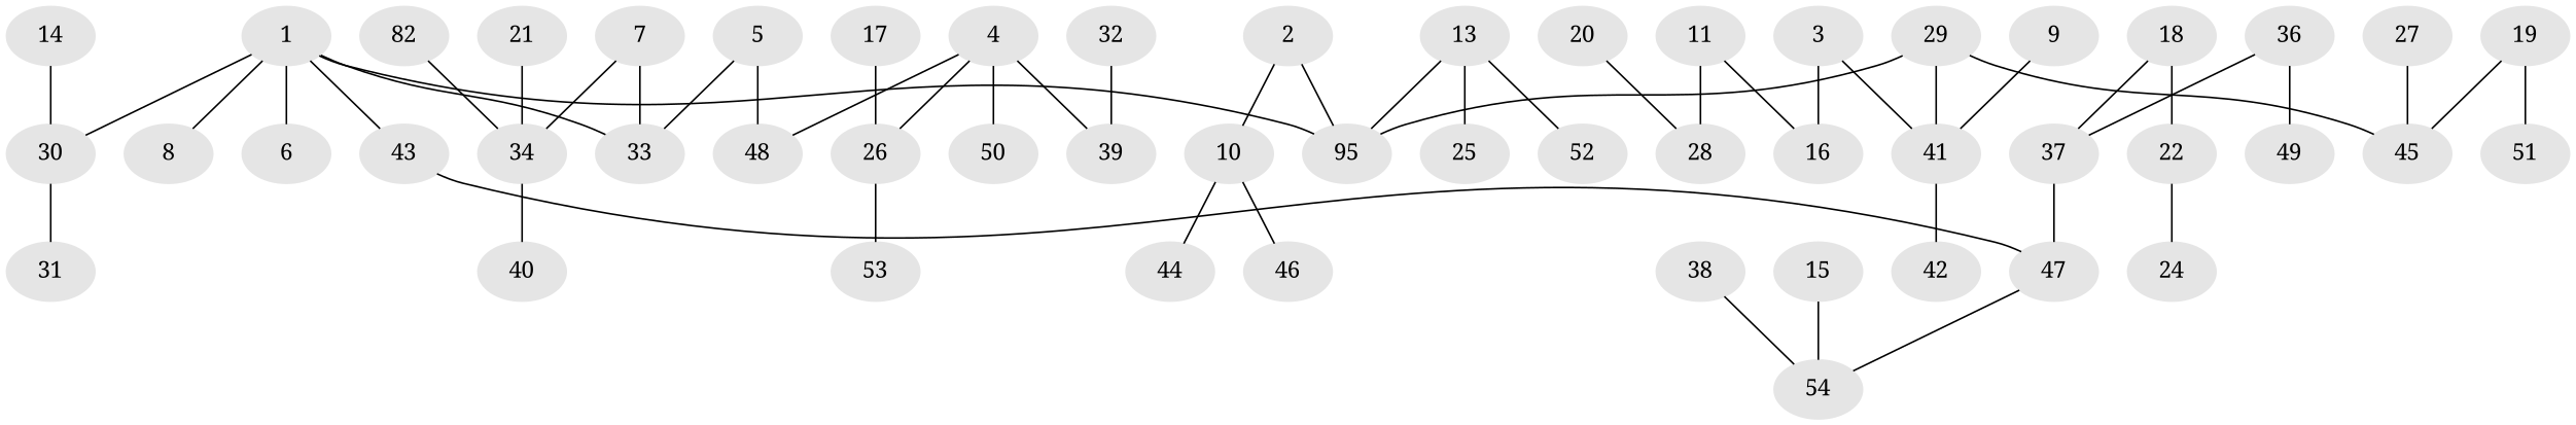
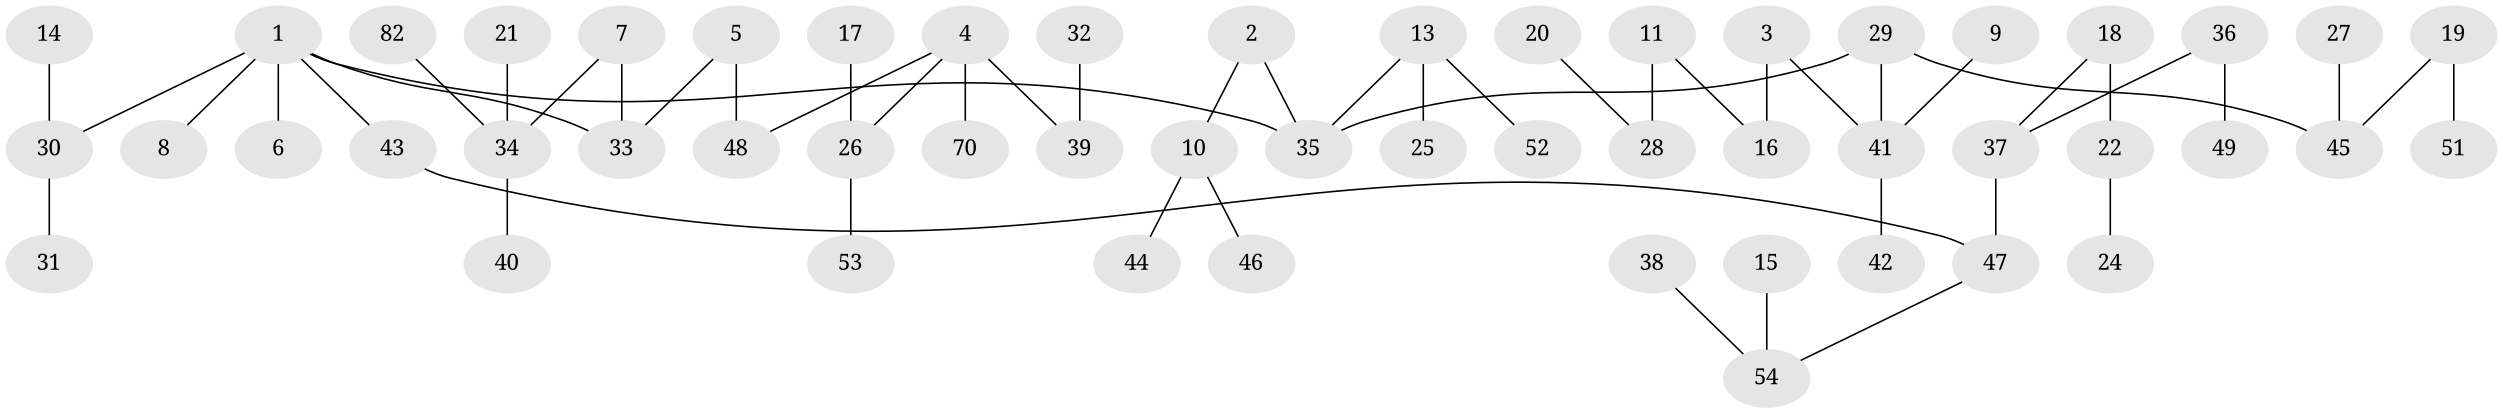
  graph {
    fontname="Noto Serif"
    node [color=gray90 fontname="Noto Serif" style=filled]
    edge [fontname="Noto Serif" weight=1.0]
    1
    6
    8
    30
    33
-   35 [label=95]
+   35
    43
    31
    47
    2
    10
    44
    46
    3
    16
    41
    4
    26
    39
-   50
+   50 [label=70]
    48
    53
    5
    7
    34
    40
    9
    42
    11
    28
    n31 [label=82]
    13
    25
    52
    14
    15
    54
    17
    18
    22
    37
    24
    19
    45
    51
    20
    21
    27
    29
    32
    36
    49
    38
    1 -- 6
    1 -- 8
    1 -- 30
    1 -- 33
    1 -- 35
    1 -- 43
    30 -- 31
    43 -- 47
    47 -- 54
    2 -- 35
    2 -- 10
    10 -- 44
    10 -- 46
    3 -- 16
    3 -- 41
    41 -- 42
    4 -- 26
    4 -- 39
    4 -- 50
    4 -- 48
    26 -- 53
    5 -- 33
    5 -- 48
    7 -- 33
    7 -- 34
    34 -- 40
    9 -- 41
    11 -- 16
    11 -- 28
    n31 -- 34
    13 -- 35
    13 -- 25
    13 -- 52
    14 -- 30
    15 -- 54
    17 -- 26
    18 -- 22
    18 -- 37
    22 -- 24
    37 -- 47
    19 -- 45
    19 -- 51
    20 -- 28
    21 -- 34
    27 -- 45
    29 -- 35
    29 -- 41
    29 -- 45
    32 -- 39
    36 -- 37
    36 -- 49
    38 -- 54
  }
